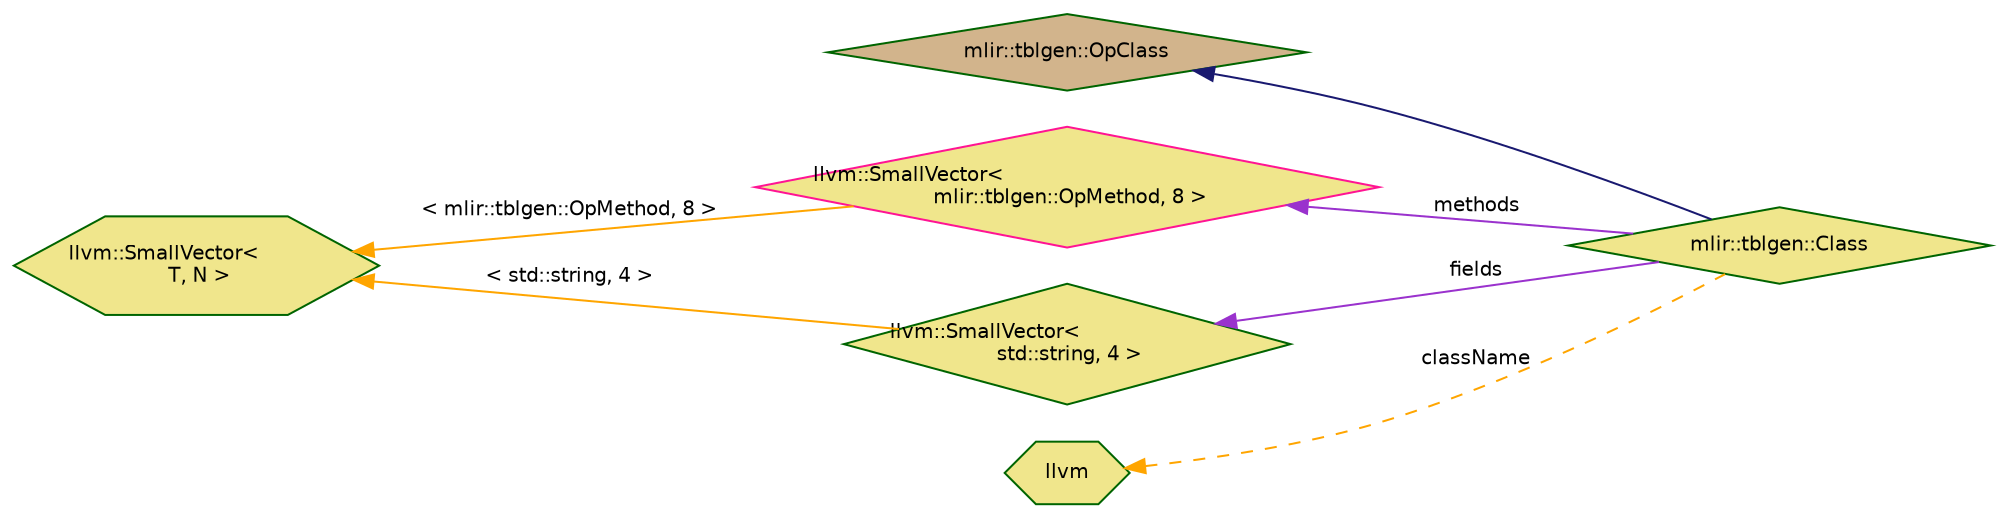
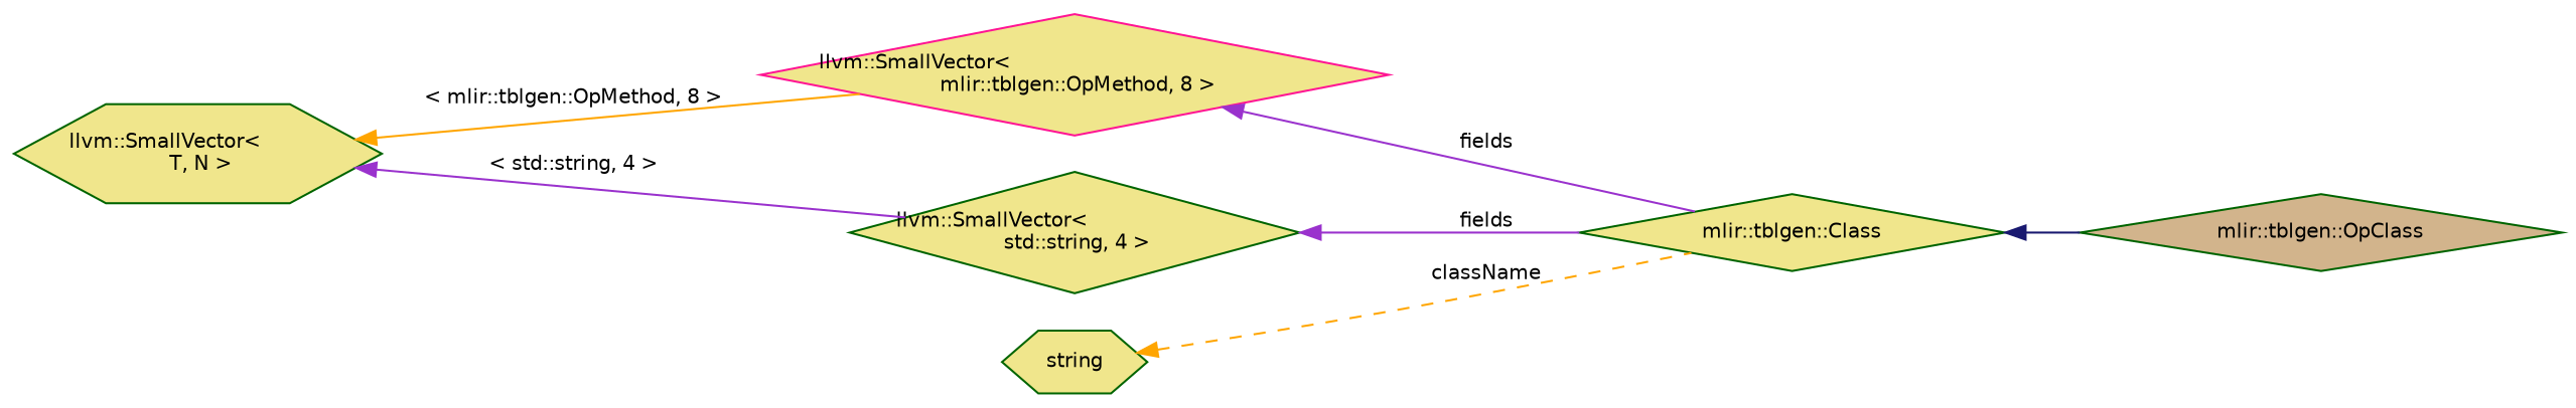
  digraph {
    fontname="DejaVu Sans"
    rankdir=LR
    node [color=darkgreen fillcolor=khaki fontname="DejaVu Sans" fontsize=10 shape=diamond style=filled]
    edge [color=orange dir=back fontname="DejaVu Sans" fontsize=10 labelfontname=Helvetica labelfontsize=10 style=solid]
    n1 [fillcolor=tan fontcolor=black height=0.2 label="mlir::tblgen::OpClass" width=0.4]
    n2 [height=0.2 label="mlir::tblgen::Class" width=0.4]
    n3 [color=deeppink height=0.2 label="llvm::SmallVector\<\l mlir::tblgen::OpMethod, 8 \>" width=0.4]
    n4 [height=0.2 label="llvm::SmallVector\<\l T, N \>" shape=hexagon width=0.4]
    n5 [height=0.2 label="llvm::SmallVector\<\l std::string, 4 \>" width=0.4]
-   n6 [height=0.2 label=llvm shape=hexagon width=0.4]
-   n1 -> n2 [color=midnightblue]
-   n3 -> n2 [color=darkorchid3 label=" methods"]
+   n6 [height=0.2 label=string shape=hexagon width=0.4]
+   n2 -> n1 [color=midnightblue]
+   n3 -> n2 [color=darkorchid3 label=" fields"]
    n4 -> n3 [label=" \< mlir::tblgen::OpMethod, 8 \>"]
-   n4 -> n5 [label=" \< std::string, 4 \>"]
+   n4 -> n5 [color=darkorchid3 label=" \< std::string, 4 \>"]
    n5 -> n2 [color=darkorchid3 label=" fields"]
    n6 -> n2 [label=" className" style=dashed]
  }
